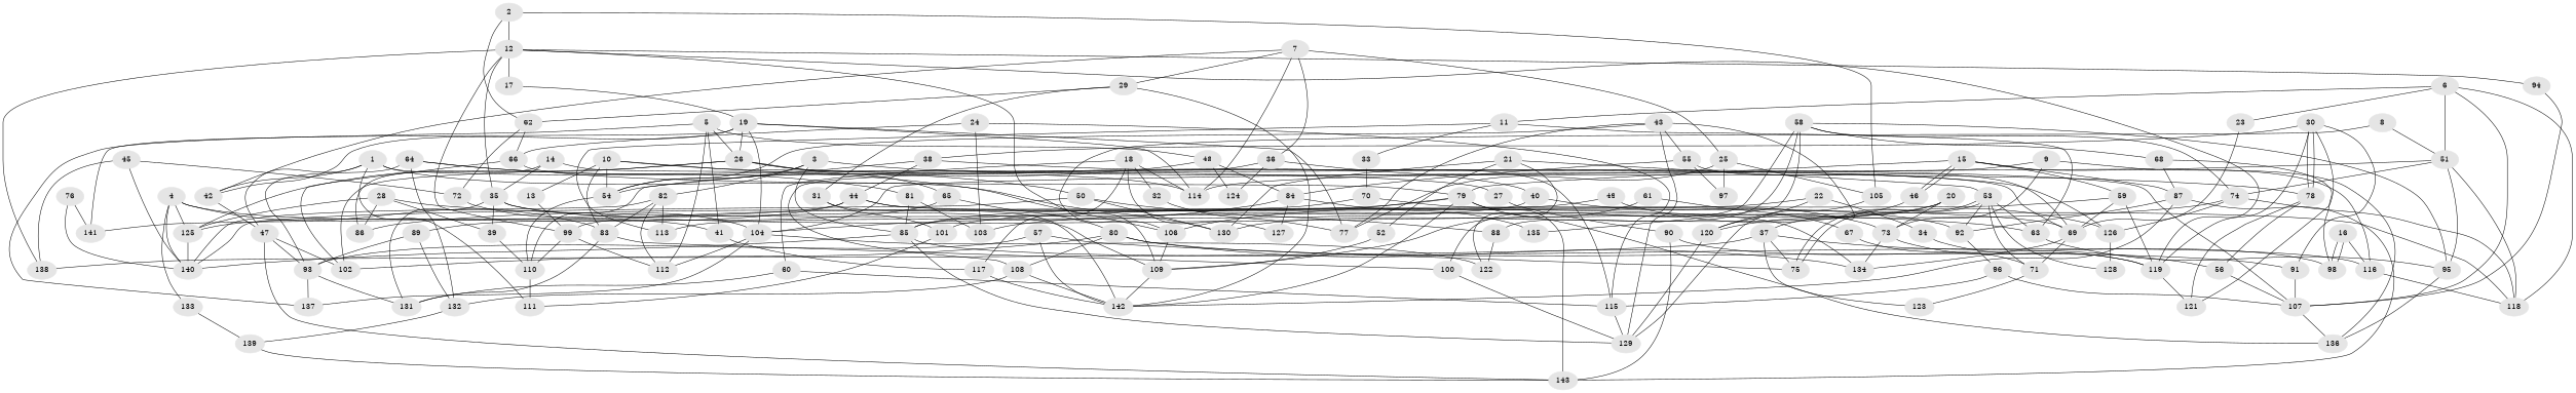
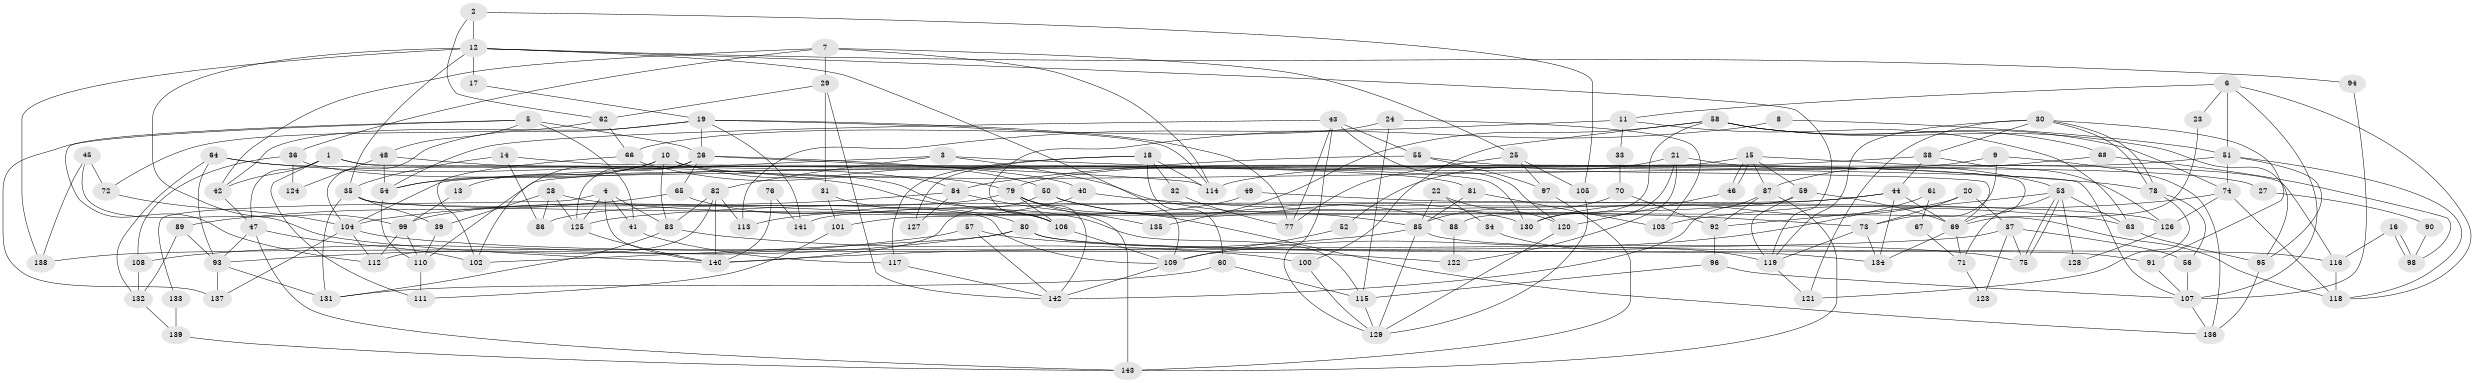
  graph {
    node [color=gray90 style=filled]
    1
    42
    47
    69
    111
    130
    102
    93
    143
    134
    71
    2
    12
    62
    105
    17
    35
    94
    99
    109
    119
    138
    66
    72
    129
    3
    54
    78
    82
    85
    110
    56
    121
    83
    140
    112
    113
    116
    4
    41
    125
    133
    117
    131
    100
    139
    5
    26
    48
    137
    114
    40
    65
    124
    84
    6
    11
    23
    51
    107
    118
    33
    63
    104
    74
    95
    136
    7
    25
    29
    36
    77
    97
    31
    142
    115
    108
    8
    106
    9
    73
    10
    13
    27
    50
    90
    88
    70
    19
    39
    14
    86
    15
    46
    59
    79
    87
    120
    101
    92
    16
    98
    141
    18
    32
    60
    127
    122
    20
    37
    75
    123
    21
    52
    53
    128
    22
    34
    24
    103
    80
    89
    28
    30
    38
    91
    44
    126
    67
    132
    43
    55
    45
    135
    49
    96
    57
    58
    68
    61
    64
    81
    76
    1 -- 42
    1 -- 47
    1 -- 69
    1 -- 111
    1 -- 130
    42 -- 47
    47 -- 102
    47 -- 93
    47 -- 143
    69 -- 134
    69 -- 71
    93 -- 131
    93 -- 137
    71 -- 123
    2 -- 12
    2 -- 62
    2 -- 105
    12 -- 17
    12 -- 35
    12 -- 94
    12 -- 99
    12 -- 109
    12 -- 119
    12 -- 138
    62 -- 66
    62 -- 72
    105 -- 129
    17 -- 19
    35 -- 109
    35 -- 131
    35 -- 118
    35 -- 39
    94 -- 107
    99 -- 110
    99 -- 112
    109 -- 142
    119 -- 121
    66 -- 102
    66 -- 79
    72 -- 104
    3 -- 54
    3 -- 78
    3 -- 82
    3 -- 85
    54 -- 110
    78 -- 56
    78 -- 121
    82 -- 83
    82 -- 140
    82 -- 112
    82 -- 113
    85 -- 129
    85 -- 140
    85 -- 116
    110 -- 111
    56 -- 107
    83 -- 131
    83 -- 100
    116 -- 118
    4 -- 83
    4 -- 140
    4 -- 41
    4 -- 125
    4 -- 133
    41 -- 117
    125 -- 140
    133 -- 139
    117 -- 142
    100 -- 129
    139 -- 143
    5 -- 112
    5 -- 41
    5 -- 26
    5 -- 48
    5 -- 137
    26 -- 102
    26 -- 125
    26 -- 114
    26 -- 40
    26 -- 65
    48 -- 54
    48 -- 124
    48 -- 84
    40 -- 113
    40 -- 73
    65 -- 80
    65 -- 89
    84 -- 104
    84 -- 127
    84 -- 135
    6 -- 11
    6 -- 23
    6 -- 51
    6 -- 107
    6 -- 118
    11 -- 113
    11 -- 33
    11 -- 63
    23 -- 69
    51 -- 118
    51 -- 104
    51 -- 74
    51 -- 95
    107 -- 136
    33 -- 70
    63 -- 95
    104 -- 112
    104 -- 137
    104 -- 122
    74 -- 118
    74 -- 103
    74 -- 126
    95 -- 136
    7 -- 42
    7 -- 114
    7 -- 25
    7 -- 29
    7 -- 36
    25 -- 105
    25 -- 77
    25 -- 97
    29 -- 62
    29 -- 31
    29 -- 142
    36 -- 124
    36 -- 115
    36 -- 108
-   31 -- 142
+   31 -- 106
    31 -- 101
    115 -- 129
-   108 -- 142
    108 -- 132
    8 -- 51
    8 -- 106
    106 -- 109
    9 -- 114
    9 -- 136
    9 -- 73
    73 -- 134
    73 -- 119
    10 -- 54
    10 -- 83
    10 -- 13
    10 -- 27
    10 -- 50
    13 -- 99
    27 -- 90
    50 -- 130
    50 -- 140
    50 -- 88
-   90 -- 143
+   97 -- 143
    90 -- 98
    88 -- 122
    70 -- 85
    70 -- 92
    19 -- 42
    19 -- 26
    19 -- 114
    19 -- 104
    19 -- 77
    19 -- 141
    39 -- 110
    14 -- 35
    14 -- 107
    14 -- 86
    15 -- 116
    15 -- 46
    15 -- 46
    15 -- 59
    15 -- 79
    15 -- 87
    46 -- 120
    59 -- 69
    59 -- 119
    59 -- 101
    79 -- 143
    79 -- 136
    79 -- 142
    79 -- 106
    79 -- 86
    87 -- 143
    87 -- 142
    87 -- 92
    120 -- 129
    101 -- 111
    92 -- 96
    16 -- 116
    16 -- 98
    16 -- 98
    18 -- 117
    18 -- 114
    18 -- 32
    18 -- 60
    18 -- 127
    32 -- 77
    60 -- 131
    60 -- 115
    20 -- 130
    20 -- 73
    20 -- 37
    37 -- 138
    37 -- 56
    37 -- 75
    37 -- 123
    21 -- 130
    21 -- 122
    21 -- 52
    21 -- 53
    52 -- 109
    53 -- 71
    53 -- 63
    53 -- 92
    53 -- 75
    53 -- 75
    53 -- 128
    22 -- 85
    22 -- 120
    22 -- 34
    34 -- 119
    24 -- 66
    24 -- 115
    24 -- 103
    80 -- 102
    80 -- 134
    80 -- 108
    80 -- 91
    89 -- 93
    89 -- 132
    28 -- 125
    28 -- 63
    28 -- 39
    28 -- 86
    30 -- 119
    30 -- 78
    30 -- 78
    30 -- 121
    30 -- 38
    30 -- 91
    38 -- 110
    38 -- 44
    38 -- 126
    91 -- 107
    44 -- 69
    44 -- 134
    44 -- 125
    44 -- 141
    126 -- 128
    67 -- 71
    132 -- 139
    43 -- 129
    43 -- 54
    43 -- 77
    43 -- 120
    43 -- 55
    55 -- 69
    55 -- 84
    55 -- 97
    45 -- 138
    45 -- 72
    45 -- 140
    49 -- 99
    49 -- 126
    96 -- 107
    96 -- 115
    57 -- 93
    57 -- 142
    57 -- 75
    58 -- 100
    58 -- 74
    58 -- 95
    58 -- 88
    58 -- 135
    58 -- 68
    68 -- 87
    68 -- 98
    61 -- 109
    61 -- 67
    64 -- 93
    64 -- 106
    64 -- 132
    64 -- 81
    81 -- 85
    81 -- 103
    76 -- 140
    76 -- 141
  }
